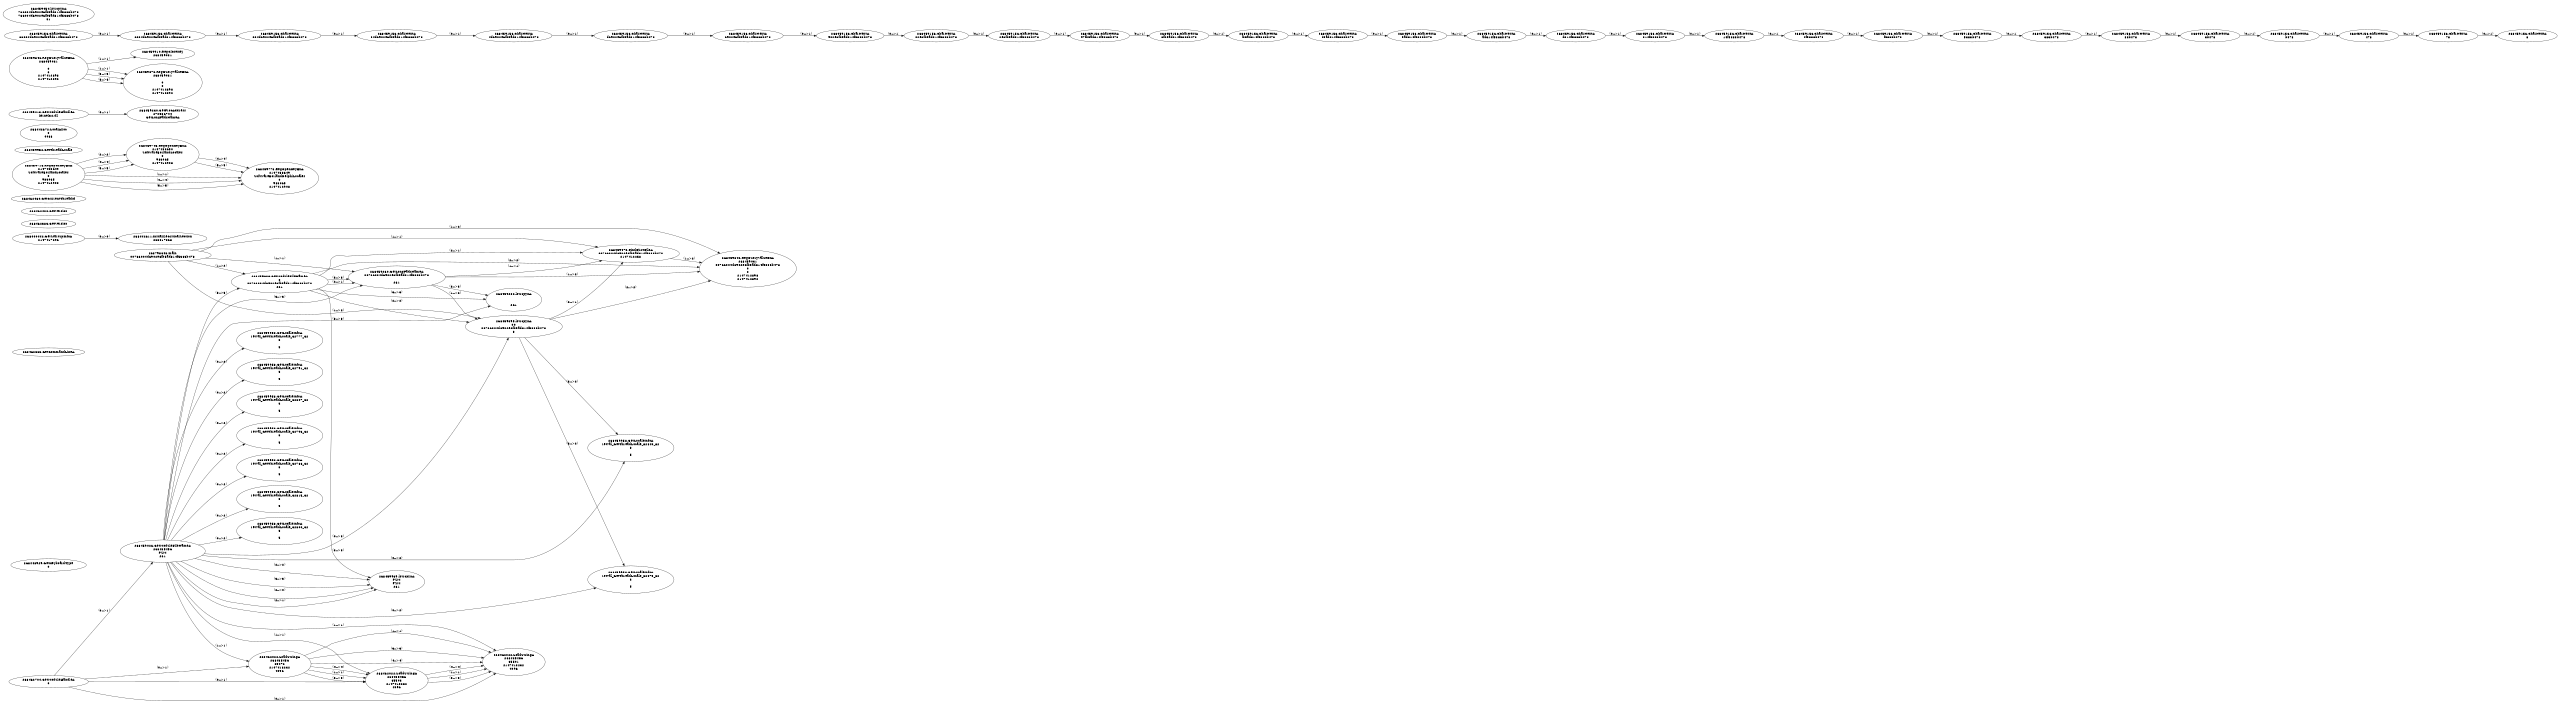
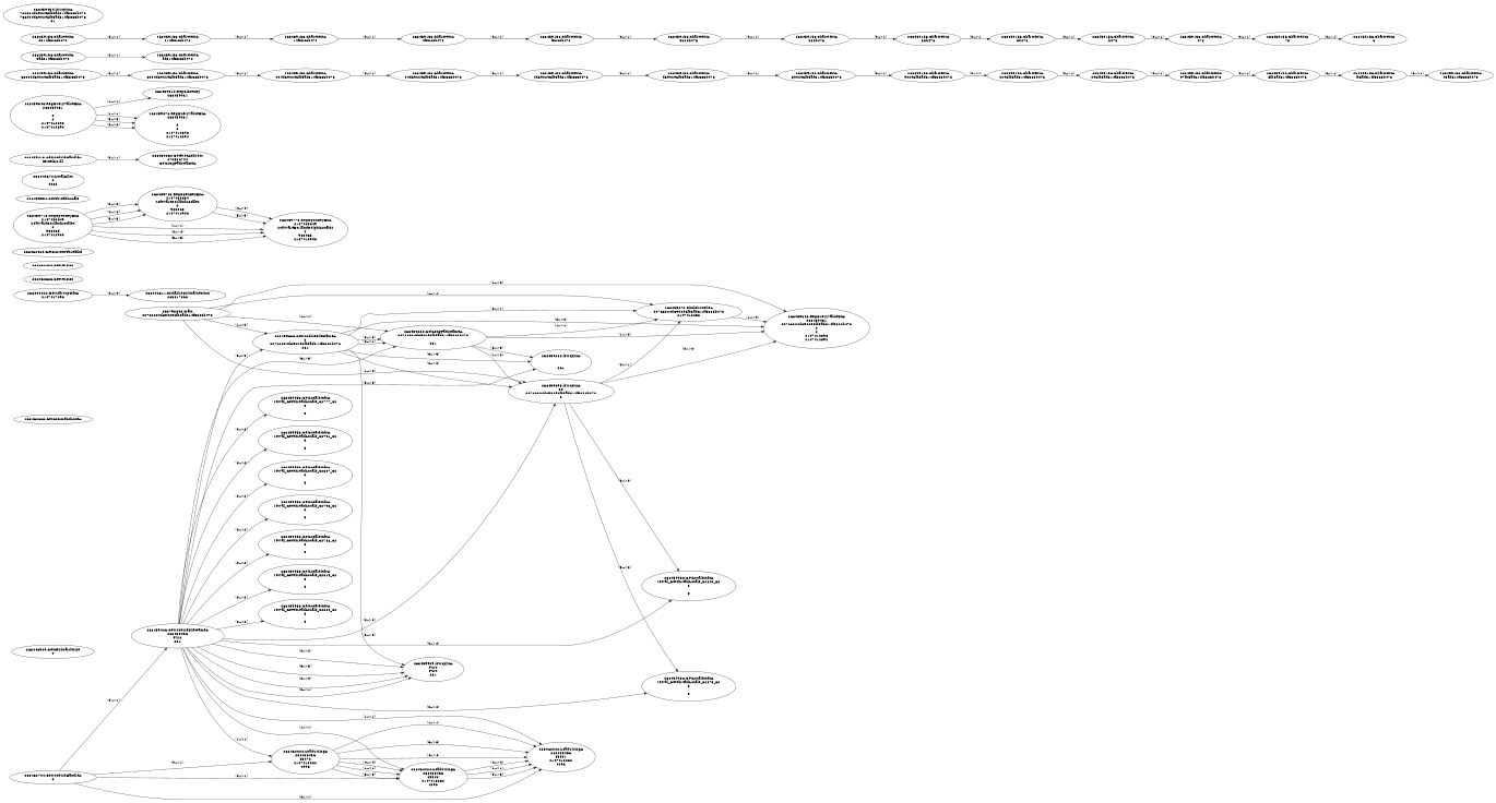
  digraph {
    rankdir=LR
    n1 [label="268798648.main\n00766004d6902e6fb5ad314f5383b478"]
    n2 [label="268459683.GetModuleFileNameA\n0\n00766004d6902e6fb5ad314f5383b478\n261"]
    n3 [label="268459260.GetLongPathNameA\n00766004d6902e6fb5ad314f5383b478\n\n261"]
    n4 [label="268459395.lstrcpynA\n00\n00766004d6902e6fb5ad314f5383b478\n3"]
    n5 [label="268459473.FindFirstFileA\n00766004d6902e6fb5ad314f5383b478\n2147412258"]
    n6 [label="268459846.RegQueryValueExA\n268459031\n00766004d6902e6fb5ad314f5383b478\n0\n0\n2147412898\n2147412892"]
    n7 [label="268459939.lstrcpynA\nPZM\nPZM\n261"]
    n8 [label="268459282.lstrcpynA\n\n\n261"]
    n9 [label="268459958.GetLocaleInfoA\nretval_GetThreadLocale_32840_32\n3\n\n5"]
    n10 [label="268459958.GetLocaleInfoA\nretval_GetThreadLocale_32875_32\n3\n\n5"]
    n11 [label="268462704.GetModuleHandleA\n0"]
    n12 [label="268459026.GetModuleFileNameA\n268435456\nPZM\n261"]
    n13 [label="268462022.LoadStringA\n268435456\n65472\n2147413232\n4096"]
    n14 [label="268462022.LoadStringA\n268435456\n65503\n2147413232\n4096"]
    n15 [label="268462022.LoadStringA\n268435456\n65501\n2147413232\n4096"]
    n16 [label="268459958.GetLocaleInfoA\nretval_GetThreadLocale_32777_32\n3\n\n5"]
    n17 [label="268459958.GetLocaleInfoA\nretval_GetThreadLocale_32791_32\n3\n\n5"]
    n18 [label="268459958.GetLocaleInfoA\nretval_GetThreadLocale_32807_32\n3\n\n5"]
    n19 [label="268459958.GetLocaleInfoA\nretval_GetThreadLocale_32793_32\n3\n\n5"]
    n20 [label="268459958.GetLocaleInfoA\nretval_GetThreadLocale_32788_32\n3\n\n5"]
    n21 [label="268459958.GetLocaleInfoA\nretval_GetThreadLocale_32815_32\n3\n\n5"]
    n22 [label="268459958.GetLocaleInfoA\nretval_GetThreadLocale_32800_32\n3\n\n5"]
    n23 [label="268448929.GetKeyboardType\n0"]
    n24 [label="268462363.GetCommandLineA\n"]
    n25 [label="268440442.GetStartupInfoA\n2147417296"]
    n26 [label="268442611.InitializeCriticalSection\n268817868"]
    n27 [label="268462383.GetVersion\n"]
    n28 [label="268462400.GetVersion\n"]
    n29 [label="268462460.GetCurrentThreadId\n"]
    n30 [label="268459713.RegOpenKeyExA\n2147483649\nSoftware\Borland\Locales\n0\n983065\n2147412908"]
    n31 [label="268459743.RegOpenKeyExA\n2147483650\nSoftware\Borland\Locales\n0\n983065\n2147412908"]
    n32 [label="268459773.RegOpenKeyExA\n2147483649\nSoftware\Borland\Delphi\Locales\n0\n983065\n2147412908"]
    n33 [label="268459952.GetThreadLocale\n"]
    n34 [label="268442672.LocalAlloc\n0\n4088"]
    n35 [label="268459213.GetModuleHandleA\nkernel32.dll"]
    n36 [label="268459230.GetProcAddress\n270536744\nGetLongPathNameA"]
    n37 [label="268459846.RegQueryValueExA\n268459031\n\n0\n0\n2147412898\n2147412892"]
    n38 [label="268459910.RegCloseKey\n268459031"]
    n39 [label="268459876.RegQueryValueExA\n268459031\n\n0\n0\n2147412898\n2147412892"]
    n40 [label="268459156.CharNextA\n66004d6902e6fb5ad314f5383b478"]
    n41 [label="268459156.CharNextA\n6004d6902e6fb5ad314f5383b478"]
    n42 [label="268459156.CharNextA\n004d6902e6fb5ad314f5383b478"]
    n43 [label="268459156.CharNextA\n04d6902e6fb5ad314f5383b478"]
    n44 [label="268459156.CharNextA\n4d6902e6fb5ad314f5383b478"]
    n45 [label="268459156.CharNextA\nd6902e6fb5ad314f5383b478"]
    n46 [label="268459156.CharNextA\n6902e6fb5ad314f5383b478"]
    n47 [label="268459156.CharNextA\n902e6fb5ad314f5383b478"]
    n48 [label="268459156.CharNextA\n02e6fb5ad314f5383b478"]
    n49 [label="268459156.CharNextA\n2e6fb5ad314f5383b478"]
    n50 [label="268459156.CharNextA\ne7fb5ad314f5383b478"]
    n51 [label="268459156.CharNextA\n6fb5ad314f5383b478"]
    n52 [label="268459156.CharNextA\nfb5ad314f5383b478"]
    n53 [label="268459156.CharNextA\nb5ad314f5383b478"]
    n54 [label="268459156.CharNextA\n5ad314f5383b478"]
    n55 [label="268459156.CharNextA\nad314f5383b478"]
    n56 [label="268459156.CharNextA\nd314f5383b478"]
    n57 [label="268459156.CharNextA\n314f5383b478"]
    n58 [label="268459156.CharNextA\n14f5383b478"]
    n59 [label="268459156.CharNextA\n4f5383b478"]
    n60 [label="268459156.CharNextA\nf5383b478"]
    n61 [label="268459156.CharNextA\n5383b478"]
    n62 [label="268459156.CharNextA\n383b478"]
    n63 [label="268459156.CharNextA\n83b478"]
    n64 [label="268459156.CharNextA\n3b478"]
    n65 [label="268459156.CharNextA\nb478"]
    n66 [label="268459156.CharNextA\n478"]
    n67 [label="268459156.CharNextA\n78"]
    n68 [label="268459156.CharNextA\n8"]
    n69 [label="268459454.lstrcpynA\n766004d6902e6fb5ad314f5383b478\n766004d6902e6fb5ad314f5383b478\n31"]
    n1 -> n2 [label="(1-->2)"]
    n1 -> n3 [label="(1-->1)"]
    n1 -> n4 [label="(1-->2)"]
    n1 -> n5 [label="(1-->1)"]
    n1 -> n6 [label="(1-->2)"]
    n2 -> n3 [label="(2-->1)"]
    n2 -> n3 [label="(3-->3)"]
    n2 -> n4 [label="(2-->2)"]
    n2 -> n5 [label="(2-->1)"]
    n2 -> n6 [label="(2-->2)"]
    n2 -> n7 [label="(3-->3)"]
    n2 -> n8 [label="(3-->3)"]
    n3 -> n4 [label="(1-->2)"]
    n3 -> n5 [label="(1-->1)"]
    n3 -> n6 [label="(1-->2)"]
    n3 -> n8 [label="(3-->3)"]
    n4 -> n5 [label="(2-->1)"]
    n4 -> n6 [label="(2-->2)"]
    n4 -> n9 [label="(3-->2)"]
    n4 -> n10 [label="(3-->2)"]
    n5 -> n6 [label="(1-->2)"]
    n11 -> n12 [label="(0-->1)"]
    n11 -> n13 [label="(0-->1)"]
    n11 -> n14 [label="(0-->1)"]
    n11 -> n15 [label="(0-->1)"]
    n12 -> n2 [label="(3-->3)"]
    n12 -> n3 [label="(3-->3)"]
    n12 -> n4 [label="(0-->3)"]
    n12 -> n7 [label="(2-->1)"]
    n12 -> n7 [label="(2-->2)"]
    n12 -> n7 [label="(3-->3)"]
    n12 -> n7 [label="(2-->0)"]
    n12 -> n8 [label="(3-->3)"]
    n12 -> n9 [label="(0-->2)"]
    n12 -> n10 [label="(0-->2)"]
    n12 -> n13 [label="(1-->1)"]
    n12 -> n14 [label="(1-->1)"]
    n12 -> n15 [label="(1-->1)"]
    n12 -> n16 [label="(0-->2)"]
    n12 -> n17 [label="(0-->2)"]
    n12 -> n18 [label="(0-->2)"]
    n12 -> n19 [label="(0-->2)"]
    n12 -> n20 [label="(0-->2)"]
    n12 -> n21 [label="(0-->2)"]
    n12 -> n22 [label="(0-->2)"]
    n13 -> n14 [label="(1-->1)"]
    n13 -> n14 [label="(3-->3)"]
    n13 -> n14 [label="(4-->4)"]
    n13 -> n15 [label="(1-->1)"]
    n13 -> n15 [label="(3-->3)"]
    n13 -> n15 [label="(4-->4)"]
    n14 -> n15 [label="(1-->1)"]
    n14 -> n15 [label="(3-->3)"]
    n14 -> n15 [label="(4-->4)"]
    n25 -> n26 [label="(0-->0)"]
    n30 -> n31 [label="(2-->2)"]
    n30 -> n31 [label="(4-->4)"]
    n30 -> n31 [label="(5-->5)"]
    n30 -> n32 [label="(1-->1)"]
    n30 -> n32 [label="(4-->4)"]
    n30 -> n32 [label="(5-->5)"]
    n31 -> n32 [label="(4-->4)"]
    n31 -> n32 [label="(5-->5)"]
    n35 -> n36 [label="(0-->1)"]
    n37 -> n38 [label="(1-->1)"]
    n37 -> n39 [label="(1-->1)"]
    n37 -> n39 [label="(5-->5)"]
    n37 -> n39 [label="(6-->6)"]
    n40 -> n41 [label="(0-->1)"]
    n41 -> n42 [label="(0-->1)"]
    n42 -> n43 [label="(0-->1)"]
    n43 -> n44 [label="(0-->1)"]
    n44 -> n45 [label="(0-->1)"]
    n45 -> n46 [label="(0-->1)"]
    n46 -> n47 [label="(0-->1)"]
    n47 -> n48 [label="(0-->1)"]
    n48 -> n49 [label="(0-->1)"]
    n49 -> n50 [label="(0-->1)"]
    n50 -> n51 [label="(0-->1)"]
    n51 -> n52 [label="(0-->1)"]
    n52 -> n53 [label="(0-->1)"]
-   n53 -> n54 [label="(0-->1)"]
    n54 -> n55 [label="(0-->1)"]
-   n55 -> n56 [label="(0-->1)"]
    n56 -> n57 [label="(0-->1)"]
    n57 -> n58 [label="(0-->1)"]
    n58 -> n59 [label="(0-->1)"]
    n59 -> n60 [label="(0-->1)"]
    n60 -> n61 [label="(0-->1)"]
    n61 -> n62 [label="(0-->1)"]
    n62 -> n63 [label="(0-->1)"]
    n63 -> n64 [label="(0-->1)"]
    n64 -> n65 [label="(0-->1)"]
    n65 -> n66 [label="(0-->1)"]
    n66 -> n67 [label="(0-->1)"]
    n67 -> n68 [label="(0-->1)"]
  }
